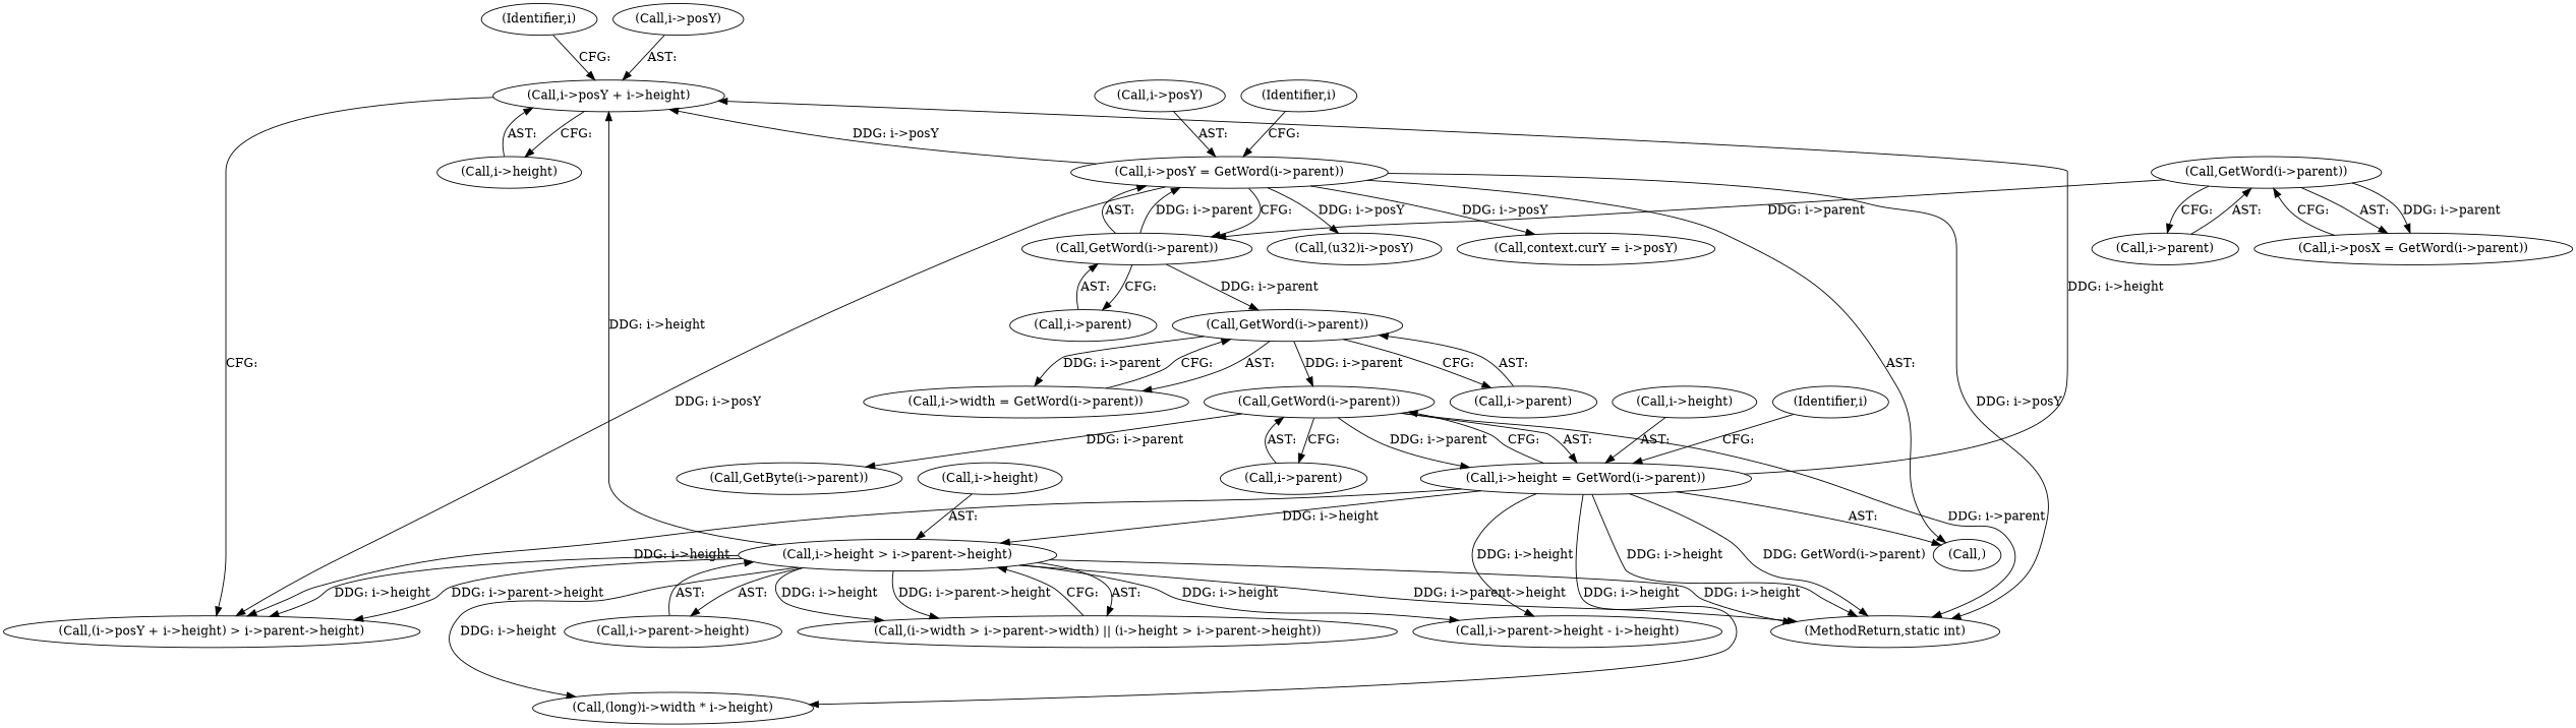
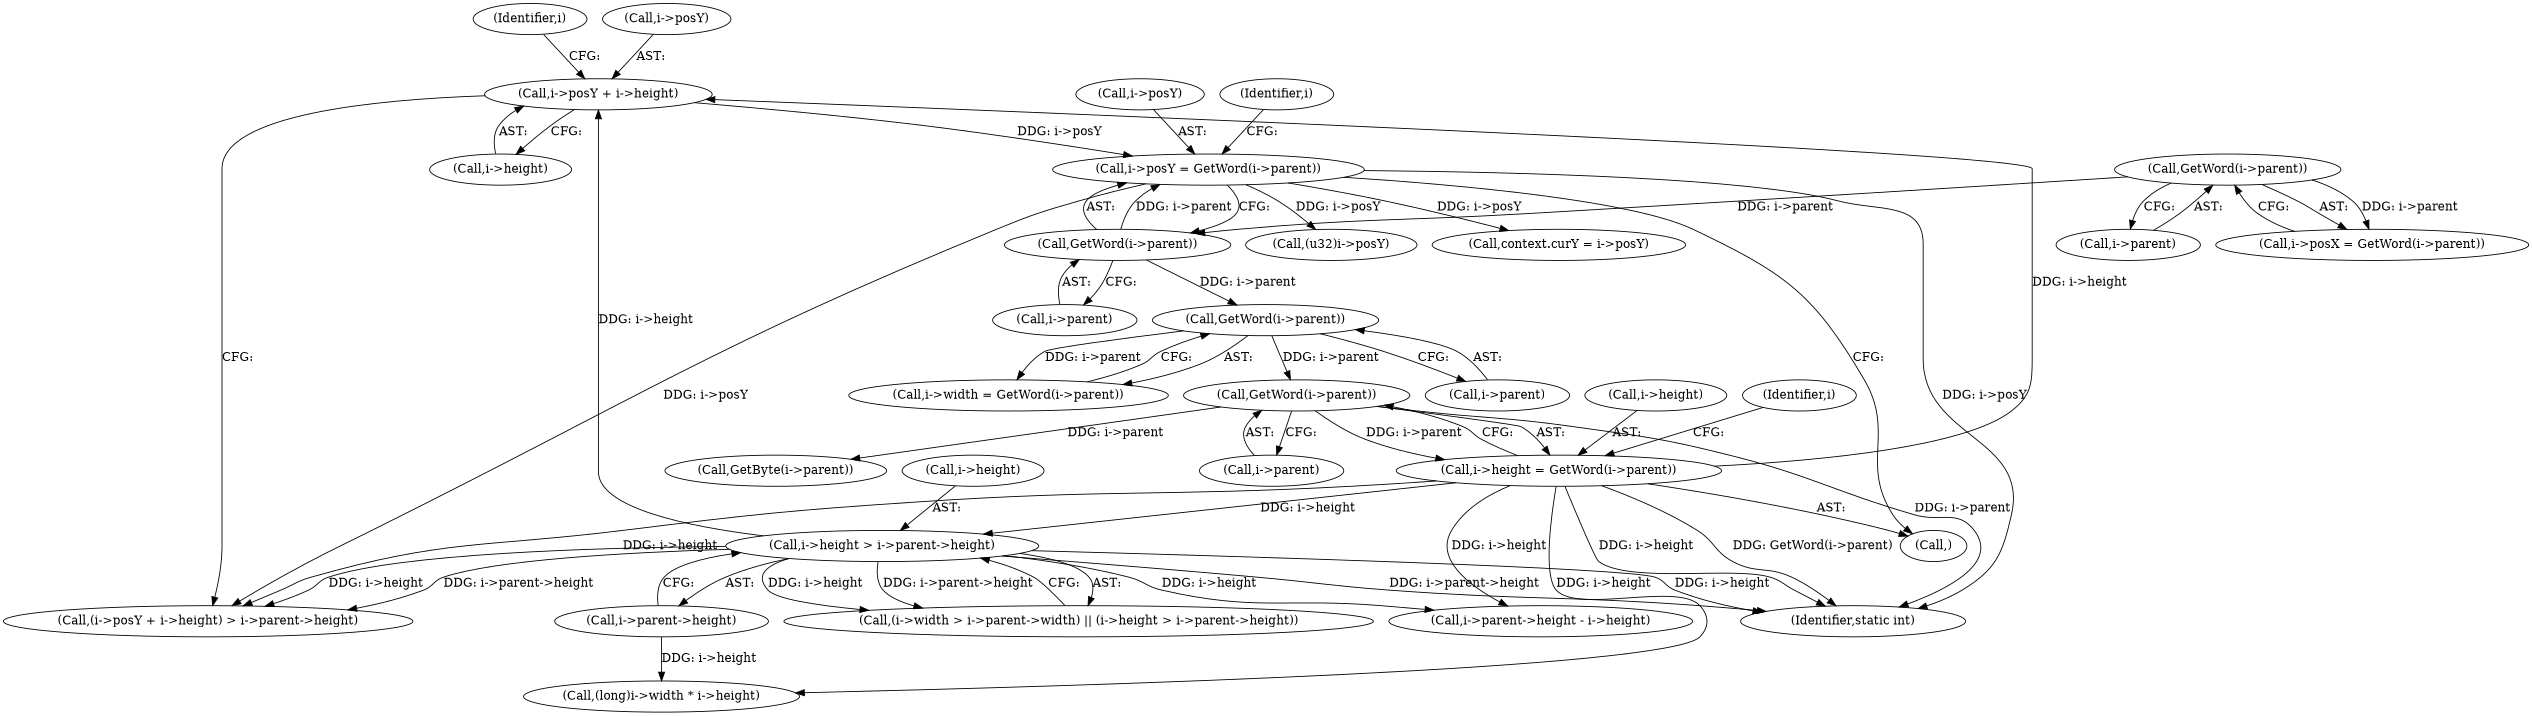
  digraph {
    n1 [label="(Call,i->posY + i->height)"]
    n2 [label="(Call,i->height)"]
    n3 [label="(Call,(i->posY + i->height) > i->parent->height)"]
    n4 [label="(Call,i->posY = GetWord(i->parent))"]
    n5 [label="(Call,GetWord(i->parent))"]
-   n6 [label="(MethodReturn,static int)"]
+   n6 [label="(Identifier,static int)"]
    n7 [label="(Call,)"]
    n8 [label="(Call,(u32)i->posY)"]
    n9 [label="(Call,context.curY = i->posY)"]
    n10 [label="(Call,GetWord(i->parent))"]
    n11 [label="(Call,i->parent)"]
    n12 [label="(Call,GetWord(i->parent))"]
    n13 [label="(Call,i->width = GetWord(i->parent))"]
    n14 [label="(Call,i->parent)"]
    n15 [label="(Call,GetWord(i->parent))"]
    n16 [label="(Call,i->posX = GetWord(i->parent))"]
    n17 [label="(Call,i->parent)"]
    n18 [label="(Call,i->height = GetWord(i->parent))"]
    n19 [label="(Call,i->height > i->parent->height)"]
    n20 [label="(Call,(long)i->width * i->height)"]
    n21 [label="(Call,i->parent->height - i->height)"]
    n22 [label="(Call,GetByte(i->parent))"]
    n23 [label="(Call,i->parent)"]
    n24 [label="(Call,(i->width > i->parent->width) || (i->height > i->parent->height))"]
    n25 [label="(Call,i->parent->height)"]
    n26 [label="(Identifier,i)"]
    n27 [label="(Call,i->posY)"]
    n28 [label="(Call,i->posY)"]
    n29 [label="(Call,i->height)"]
    n30 [label="(Identifier,i)"]
    n31 [label="(Identifier,i)"]
    n32 [label="(Call,i->height)"]
    n1 -> n2 [label="CFG: "]
    n1 -> n3 [label="CFG: "]
    n2 -> n1 [label="AST: "]
-   n4 -> n1 [label="DDG: i->posY"]
+   n1 -> n4 [label="DDG: i->posY"]
    n4 -> n3 [label="DDG: i->posY"]
    n4 -> n5 [label="CFG: "]
    n4 -> n6 [label="DDG: i->posY"]
-   n4 -> n7 [label="AST: "]
+   n4 -> n7 [label="CFG: "]
    n4 -> n8 [label="DDG: i->posY"]
    n4 -> n9 [label="DDG: i->posY"]
    n5 -> n4 [label="AST: "]
    n5 -> n4 [label="DDG: i->parent"]
    n5 -> n10 [label="DDG: i->parent"]
    n5 -> n11 [label="CFG: "]
    n10 -> n12 [label="DDG: i->parent"]
    n10 -> n13 [label="AST: "]
    n10 -> n13 [label="DDG: i->parent"]
    n10 -> n14 [label="CFG: "]
    n11 -> n5 [label="AST: "]
    n12 -> n6 [label="DDG: i->parent"]
    n12 -> n18 [label="AST: "]
    n12 -> n18 [label="DDG: i->parent"]
    n12 -> n22 [label="DDG: i->parent"]
    n12 -> n23 [label="CFG: "]
    n13 -> n10 [label="CFG: "]
    n14 -> n10 [label="AST: "]
    n15 -> n5 [label="DDG: i->parent"]
    n15 -> n16 [label="AST: "]
    n15 -> n16 [label="DDG: i->parent"]
    n15 -> n17 [label="CFG: "]
    n16 -> n15 [label="CFG: "]
    n17 -> n15 [label="AST: "]
    n18 -> n1 [label="DDG: i->height"]
    n18 -> n3 [label="DDG: i->height"]
    n18 -> n6 [label="DDG: GetWord(i->parent)"]
    n18 -> n6 [label="DDG: i->height"]
    n18 -> n7 [label="AST: "]
    n18 -> n12 [label="CFG: "]
    n18 -> n19 [label="DDG: i->height"]
    n18 -> n20 [label="DDG: i->height"]
    n18 -> n21 [label="DDG: i->height"]
    n19 -> n1 [label="DDG: i->height"]
    n19 -> n3 [label="DDG: i->height"]
    n19 -> n3 [label="DDG: i->parent->height"]
    n19 -> n6 [label="DDG: i->parent->height"]
    n19 -> n6 [label="DDG: i->height"]
-   n19 -> n20 [label="DDG: i->height"]
+   n25 -> n20 [label="DDG: i->height"]
    n19 -> n21 [label="DDG: i->height"]
    n19 -> n24 [label="AST: "]
    n19 -> n24 [label="DDG: i->height"]
    n19 -> n24 [label="DDG: i->parent->height"]
    n19 -> n25 [label="AST: "]
    n23 -> n12 [label="AST: "]
    n24 -> n19 [label="CFG: "]
-   n25 -> n19 [label="AST: "]
+   n25 -> n19 [label="CFG: "]
    n26 -> n1 [label="CFG: "]
    n27 -> n1 [label="AST: "]
    n28 -> n4 [label="AST: "]
    n29 -> n18 [label="AST: "]
    n30 -> n18 [label="CFG: "]
    n31 -> n4 [label="CFG: "]
    n32 -> n19 [label="AST: "]
  }
